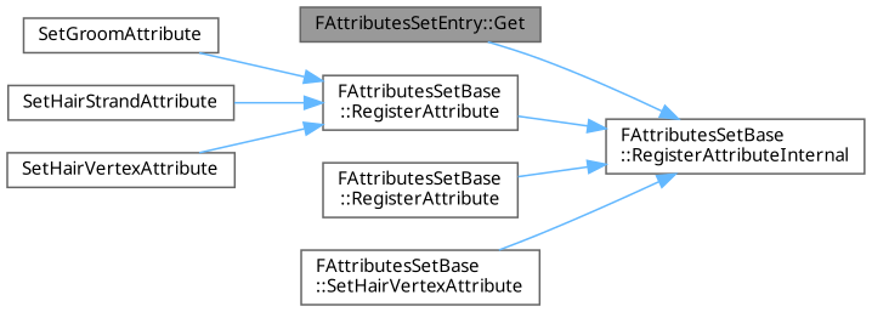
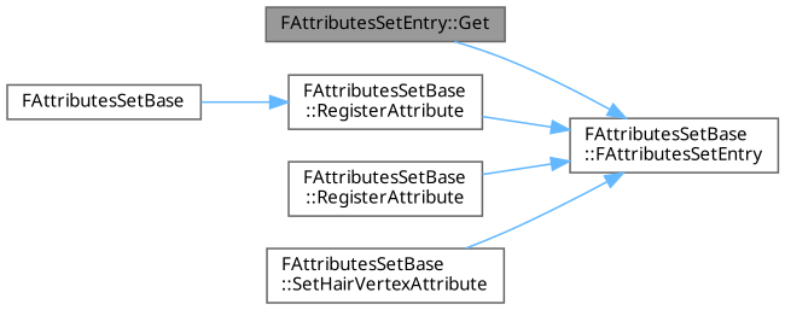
  digraph {
    fontname="Noto Sans"
    rankdir=RL
    node [color=grey40 fillcolor=white fontname="Noto Sans" fontsize=10 shape=box style=filled]
    edge [color=steelblue1 dir=back fontname="Noto Sans" fontsize=10 labelfontname=Helvetica labelfontsize=10 style=solid]
    n1 [color=gray40 fillcolor=grey60 fontcolor=black height=0.2 label="FAttributesSetEntry::Get" width=0.4]
-   n2 [height=0.2 label="FAttributesSetBase\l::RegisterAttributeInternal" width=0.4]
+   n2 [height=0.2 label="FAttributesSetBase\l::FAttributesSetEntry" width=0.4]
    n3 [height=0.2 label="FAttributesSetBase\l::RegisterAttribute" width=0.4]
    n4 [height=0.2 label="FAttributesSetBase\l::RegisterAttribute" width=0.4]
    n5 [height=0.2 label="FAttributesSetBase\l::SetHairVertexAttribute" width=0.4]
-   n6 [height=0.2 label=SetGroomAttribute width=0.4]
-   n7 [height=0.2 label=SetHairStrandAttribute width=0.4]
-   n8 [height=0.2 label=SetHairVertexAttribute width=0.4]
+   n7 [height=0.2 label=FAttributesSetBase width=0.4]
    n2 -> n1
    n2 -> n3
    n2 -> n4
    n2 -> n5
-   n3 -> n6
    n3 -> n7
-   n3 -> n8
  }
